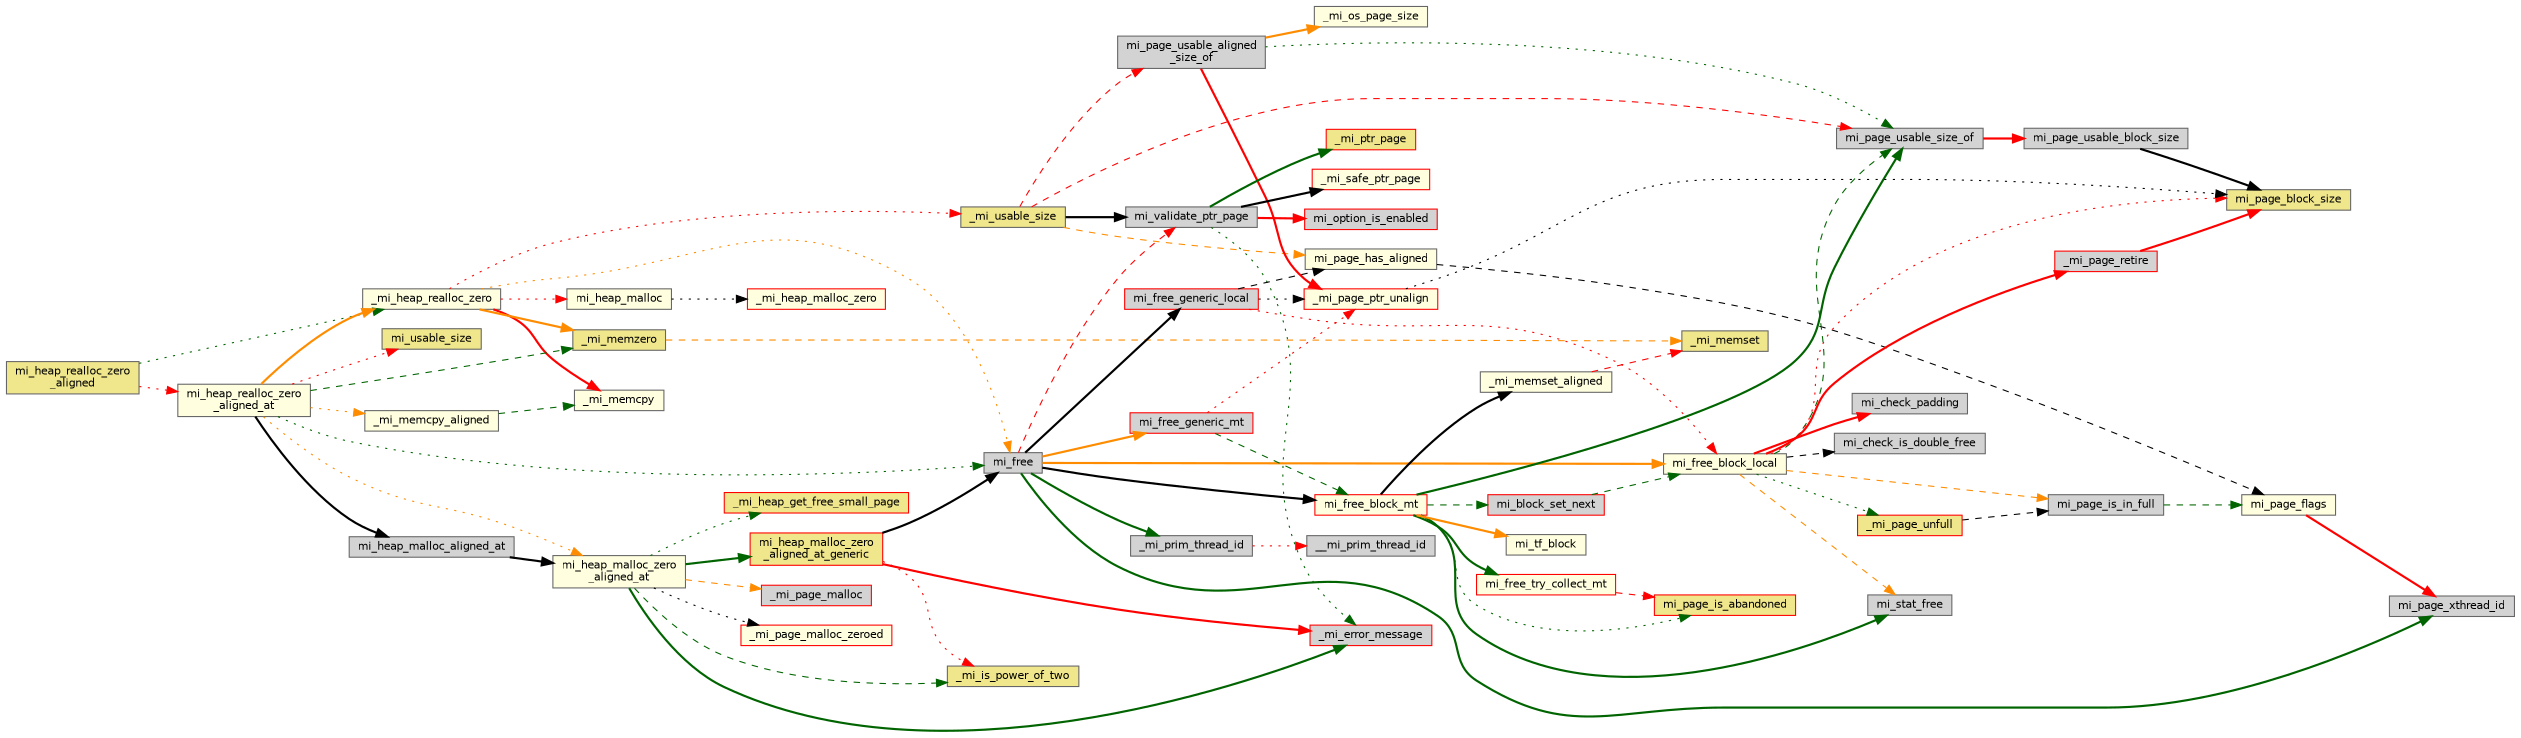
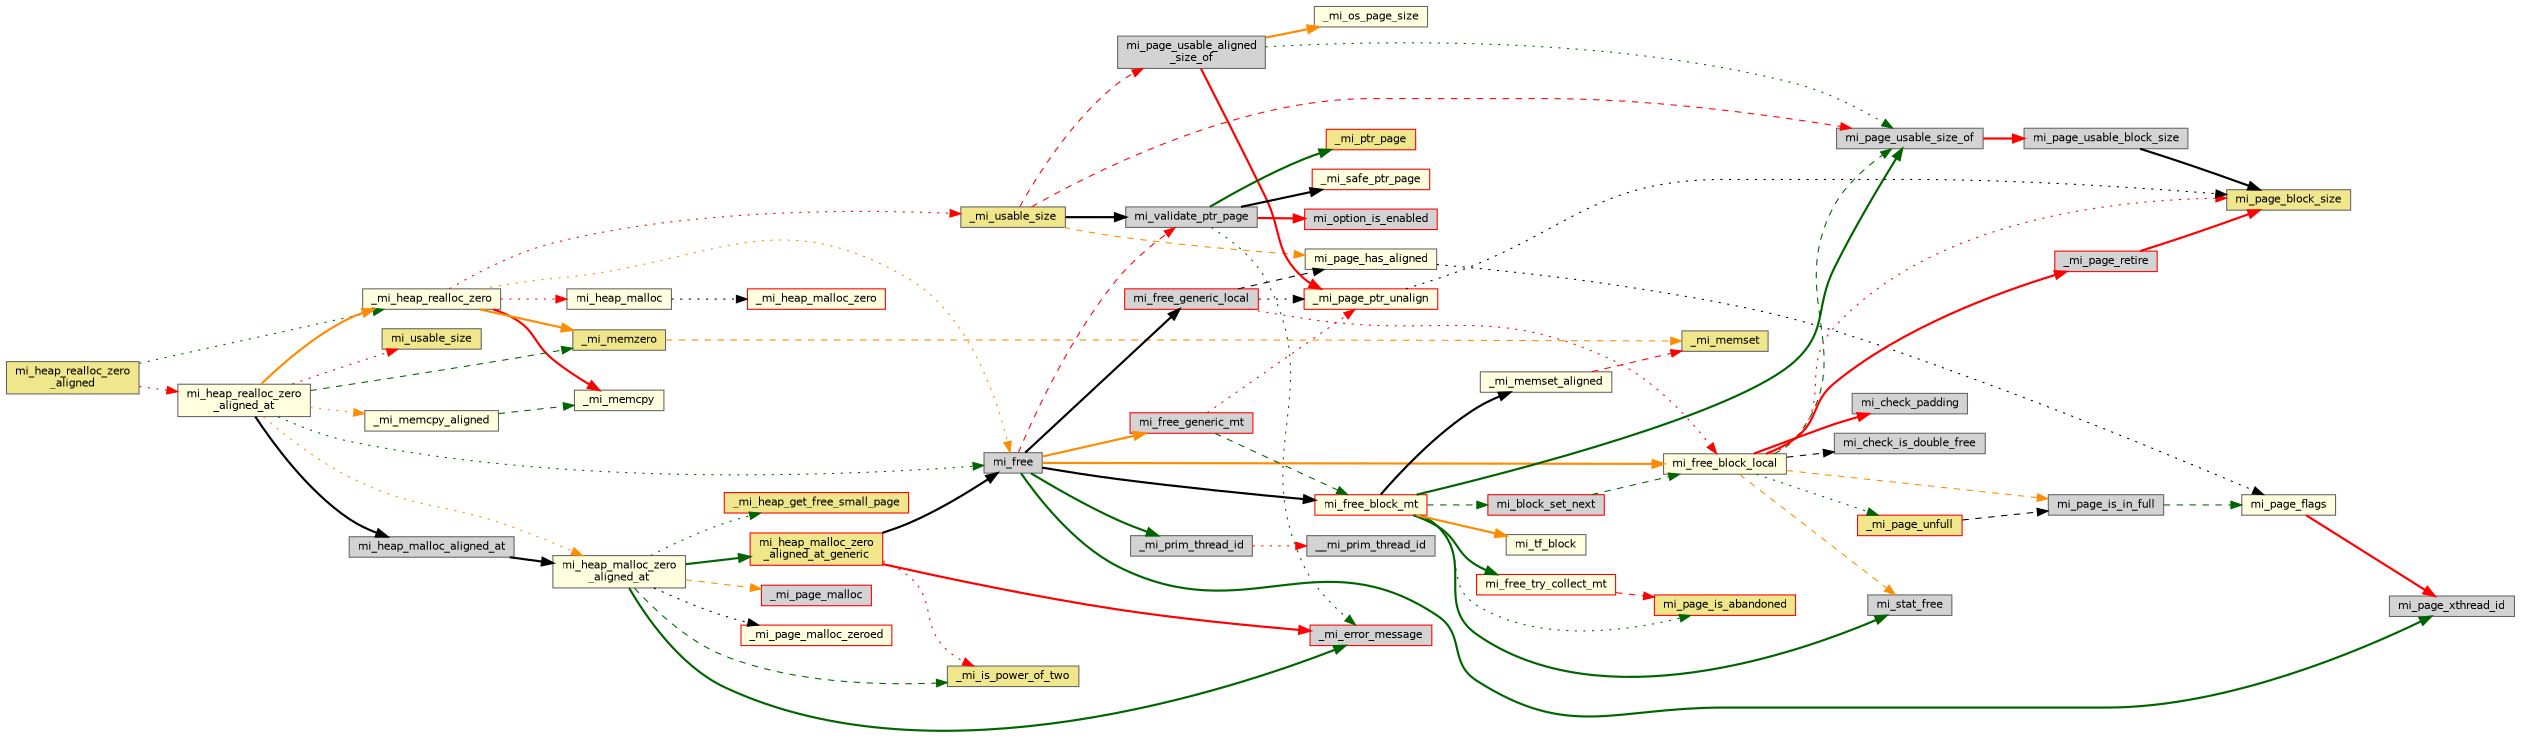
  digraph {
    rankdir=LR
    node [color=grey40 fillcolor=lightgrey fontname=Helvetica fontsize=10 shape=box style=filled]
    edge [color=darkgreen fontname=Helvetica fontsize=10 labelfontname=Helvetica labelfontsize=10 style=bold]
    n1 [color=gray40 fillcolor=khaki fontcolor=black height=0.2 label="mi_heap_realloc_zero\l_aligned" width=0.4]
    n2 [fillcolor=lightyellow height=0.2 label=_mi_heap_realloc_zero width=0.4]
    n3 [fillcolor=lightyellow height=0.2 label="mi_heap_realloc_zero\l_aligned_at" width=0.4]
    n4 [fillcolor=lightyellow height=0.2 label=_mi_memcpy width=0.4]
    n5 [fillcolor=khaki height=0.2 label=_mi_memzero width=0.4]
    n6 [fillcolor=khaki height=0.2 label=_mi_usable_size width=0.4]
    n7 [height=0.2 label=mi_free width=0.4]
    n8 [fillcolor=lightyellow height=0.2 label=mi_heap_malloc width=0.4]
    n9 [fillcolor=lightyellow height=0.2 label=_mi_memcpy_aligned width=0.4]
    n10 [height=0.2 label=mi_heap_malloc_aligned_at width=0.4]
    n11 [fillcolor=lightyellow height=0.2 label="mi_heap_malloc_zero\l_aligned_at" width=0.4]
    n12 [fillcolor=khaki height=0.2 label=mi_usable_size width=0.4]
    n13 [fillcolor=khaki height=0.2 label=_mi_memset width=0.4]
    n14 [fillcolor=lightyellow height=0.2 label=mi_page_has_aligned width=0.4]
    n15 [height=0.2 label="mi_page_usable_aligned\l_size_of" width=0.4]
    n16 [height=0.2 label=mi_page_usable_size_of width=0.4]
    n17 [height=0.2 label=mi_validate_ptr_page width=0.4]
    n18 [height=0.2 label=mi_page_xthread_id width=0.4]
    n19 [height=0.2 label=_mi_prim_thread_id width=0.4]
    n20 [fillcolor=lightyellow height=0.2 label=mi_free_block_local width=0.4]
    n21 [color=red fillcolor=lightyellow height=0.2 label=mi_free_block_mt width=0.4]
    n22 [color=red height=0.2 label=mi_free_generic_local width=0.4]
    n23 [color=red height=0.2 label=mi_free_generic_mt width=0.4]
    n24 [color=red fillcolor=lightyellow height=0.2 label=_mi_heap_malloc_zero width=0.4]
    n25 [fillcolor=lightyellow height=0.2 label=mi_page_flags width=0.4]
    n26 [fillcolor=lightyellow height=0.2 label=_mi_os_page_size width=0.4]
    n27 [color=red fillcolor=lightyellow height=0.2 label=_mi_page_ptr_unalign width=0.4]
    n28 [height=0.2 label=mi_page_usable_block_size width=0.4]
    n29 [color=red height=0.2 label=_mi_error_message width=0.4]
    n30 [color=red fillcolor=khaki height=0.2 label=_mi_ptr_page width=0.4]
    n31 [color=red fillcolor=lightyellow height=0.2 label=_mi_safe_ptr_page width=0.4]
    n32 [color=red height=0.2 label=mi_option_is_enabled width=0.4]
    n33 [fillcolor=khaki height=0.2 label=mi_page_block_size width=0.4]
    n34 [height=0.2 label=__mi_prim_thread_id width=0.4]
    n35 [color=red height=0.2 label=_mi_page_retire width=0.4]
    n36 [color=red fillcolor=khaki height=0.2 label=_mi_page_unfull width=0.4]
    n37 [height=0.2 label=mi_page_is_in_full width=0.4]
    n38 [height=0.2 label=mi_check_is_double_free width=0.4]
    n39 [height=0.2 label=mi_check_padding width=0.4]
    n40 [height=0.2 label=mi_stat_free width=0.4]
    n41 [color=red height=0.2 label=mi_block_set_next width=0.4]
    n42 [fillcolor=lightyellow height=0.2 label=_mi_memset_aligned width=0.4]
    n43 [color=red fillcolor=lightyellow height=0.2 label=mi_free_try_collect_mt width=0.4]
    n44 [color=red fillcolor=khaki height=0.2 label=mi_page_is_abandoned width=0.4]
    n45 [fillcolor=lightyellow height=0.2 label=mi_tf_block width=0.4]
    n46 [color=red fillcolor=khaki height=0.2 label=_mi_heap_get_free_small_page width=0.4]
    n47 [fillcolor=khaki height=0.2 label=_mi_is_power_of_two width=0.4]
    n48 [color=red height=0.2 label=_mi_page_malloc width=0.4]
    n49 [color=red fillcolor=lightyellow height=0.2 label=_mi_page_malloc_zeroed width=0.4]
    n50 [color=red fillcolor=khaki height=0.2 label="mi_heap_malloc_zero\l_aligned_at_generic" width=0.4]
    n1 -> n2 [style=dotted]
    n1 -> n3 [color=red style=dotted]
    n2 -> n4 [color=red]
    n2 -> n5 [color=darkorange]
    n2 -> n6 [color=red style=dotted]
    n2 -> n7 [color=darkorange style=dotted]
    n2 -> n8 [color=red style=dotted]
    n3 -> n2 [color=darkorange]
    n3 -> n5 [style=dashed]
    n3 -> n7 [style=dotted]
    n3 -> n9 [color=darkorange style=dotted]
    n3 -> n10 [color=black]
    n3 -> n11 [color=darkorange style=dotted]
    n3 -> n12 [color=red style=dotted]
    n5 -> n13 [color=darkorange style=dashed]
    n6 -> n14 [color=darkorange style=dashed]
    n6 -> n15 [color=red style=dashed]
    n6 -> n16 [color=red style=dashed]
    n6 -> n17 [color=black]
    n7 -> n17 [color=red style=dashed]
    n7 -> n18
    n7 -> n19
    n7 -> n20 [color=darkorange]
    n7 -> n21 [color=black]
    n7 -> n22 [color=black]
    n7 -> n23 [color=darkorange]
    n8 -> n24 [color=black style=dotted]
    n9 -> n4 [style=dashed]
    n10 -> n11 [color=black]
    n11 -> n29
    n11 -> n46 [style=dotted]
    n11 -> n47 [style=dashed]
    n11 -> n48 [color=darkorange style=dashed]
    n11 -> n49 [color=black style=dotted]
    n11 -> n50
-   n14 -> n25 [color=black style=dashed]
+   n14 -> n25 [color=black style=dotted]
    n15 -> n16 [style=dotted]
    n15 -> n26 [color=darkorange]
    n15 -> n27 [color=red]
    n16 -> n28 [color=red]
    n17 -> n29 [style=dotted]
    n17 -> n30
    n17 -> n31 [color=black]
    n17 -> n32 [color=red]
    n19 -> n34 [color=red style=dotted]
    n20 -> n16 [style=dashed]
    n20 -> n33 [color=red style=dotted]
    n20 -> n35 [color=red]
    n20 -> n36 [style=dotted]
    n20 -> n37 [color=darkorange style=dashed]
    n20 -> n38 [color=black style=dashed]
    n20 -> n39 [color=red]
    n20 -> n40 [color=darkorange style=dashed]
    n21 -> n16
    n21 -> n40
    n21 -> n41 [style=dashed]
    n21 -> n42 [color=black]
    n21 -> n43
    n21 -> n44 [style=dotted]
    n21 -> n45 [color=darkorange]
    n22 -> n14 [color=black style=dashed]
    n22 -> n20 [color=red style=dotted]
    n22 -> n27 [color=black style=dotted]
    n23 -> n21 [style=dashed]
    n23 -> n27 [color=red style=dotted]
    n25 -> n18 [color=red]
    n27 -> n33 [color=black style=dotted]
    n28 -> n33 [color=black]
    n35 -> n33 [color=red]
    n36 -> n37 [color=black style=dashed]
    n37 -> n25 [style=dashed]
    n41 -> n20 [style=dashed]
    n42 -> n13 [color=red style=dashed]
    n43 -> n44 [color=red style=dashed]
    n50 -> n7 [color=black]
    n50 -> n29 [color=red]
    n50 -> n47 [color=red style=dotted]
  }
